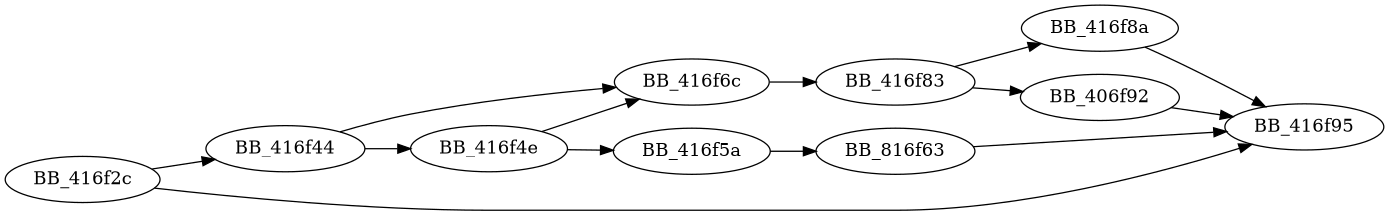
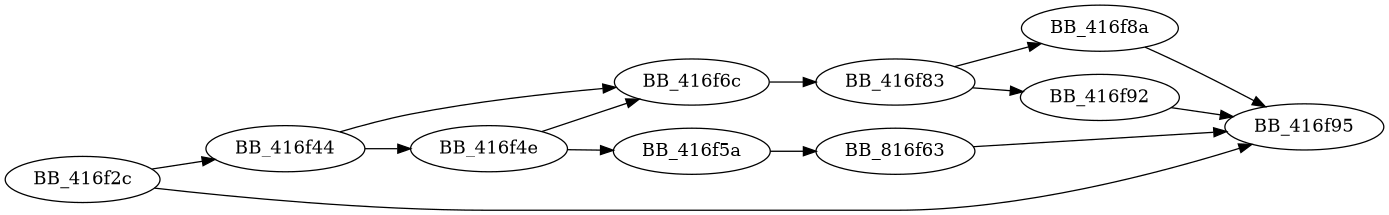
  digraph {
    rankdir=LR
    BB_416f2c
    BB_416f44
    BB_416f95
    BB_416f4e
    BB_416f6c
    BB_416f5a
    BB_416f83
    n8 [label=BB_816f63]
    BB_416f8a
-   BB_416f92 [label=BB_406f92]
+   BB_416f92
    BB_416f2c -> BB_416f44
    BB_416f2c -> BB_416f95
    BB_416f44 -> BB_416f4e
    BB_416f44 -> BB_416f6c
    BB_416f4e -> BB_416f6c
    BB_416f4e -> BB_416f5a
    BB_416f6c -> BB_416f83
    BB_416f5a -> n8
    BB_416f83 -> BB_416f8a
    BB_416f83 -> BB_416f92
    n8 -> BB_416f95
    BB_416f8a -> BB_416f95
    BB_416f92 -> BB_416f95
  }
